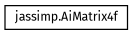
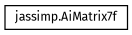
  digraph {
    rankdir=LR
    fontname="Fira Sans"
-   n1 [color=black fillcolor=white fontname="Fira Sans" fontsize=10 height=0.2 label="jassimp.AiMatrix4f" shape=record style=filled width=0.4]
+   n1 [color=black fillcolor=white fontname="Fira Sans" fontsize=10 height=0.2 label="jassimp.AiMatrix7f" shape=record style=filled width=0.4]
  }
